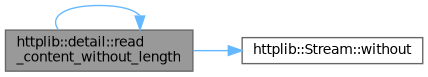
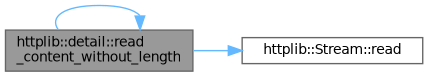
  digraph {
    rankdir=LR
    node [fontname=Helvetica fontsize=10 shape=box style=filled]
    edge [color=steelblue1 fontname=Helvetica fontsize=10 labelfontname=Helvetica labelfontsize=10 style=solid]
    n1 [color=gray40 fillcolor=grey60 fontcolor=black height=0.2 label="httplib::detail::read\l_content_without_length" width=0.4]
-   n2 [color=grey40 fillcolor=white height=0.2 label="httplib::Stream::without" width=0.4]
+   n2 [color=grey40 fillcolor=white height=0.2 label="httplib::Stream::read" width=0.4]
    n1 -> n1
    n1 -> n2
  }
